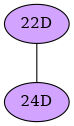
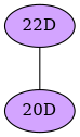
  graph {
    node [fillcolor="#D3A4FF" style=radial]
    "22D"
-   "24D"
+   "24D" [label="20D"]
    "22D" -- "24D" [penwidth=1]
  }
